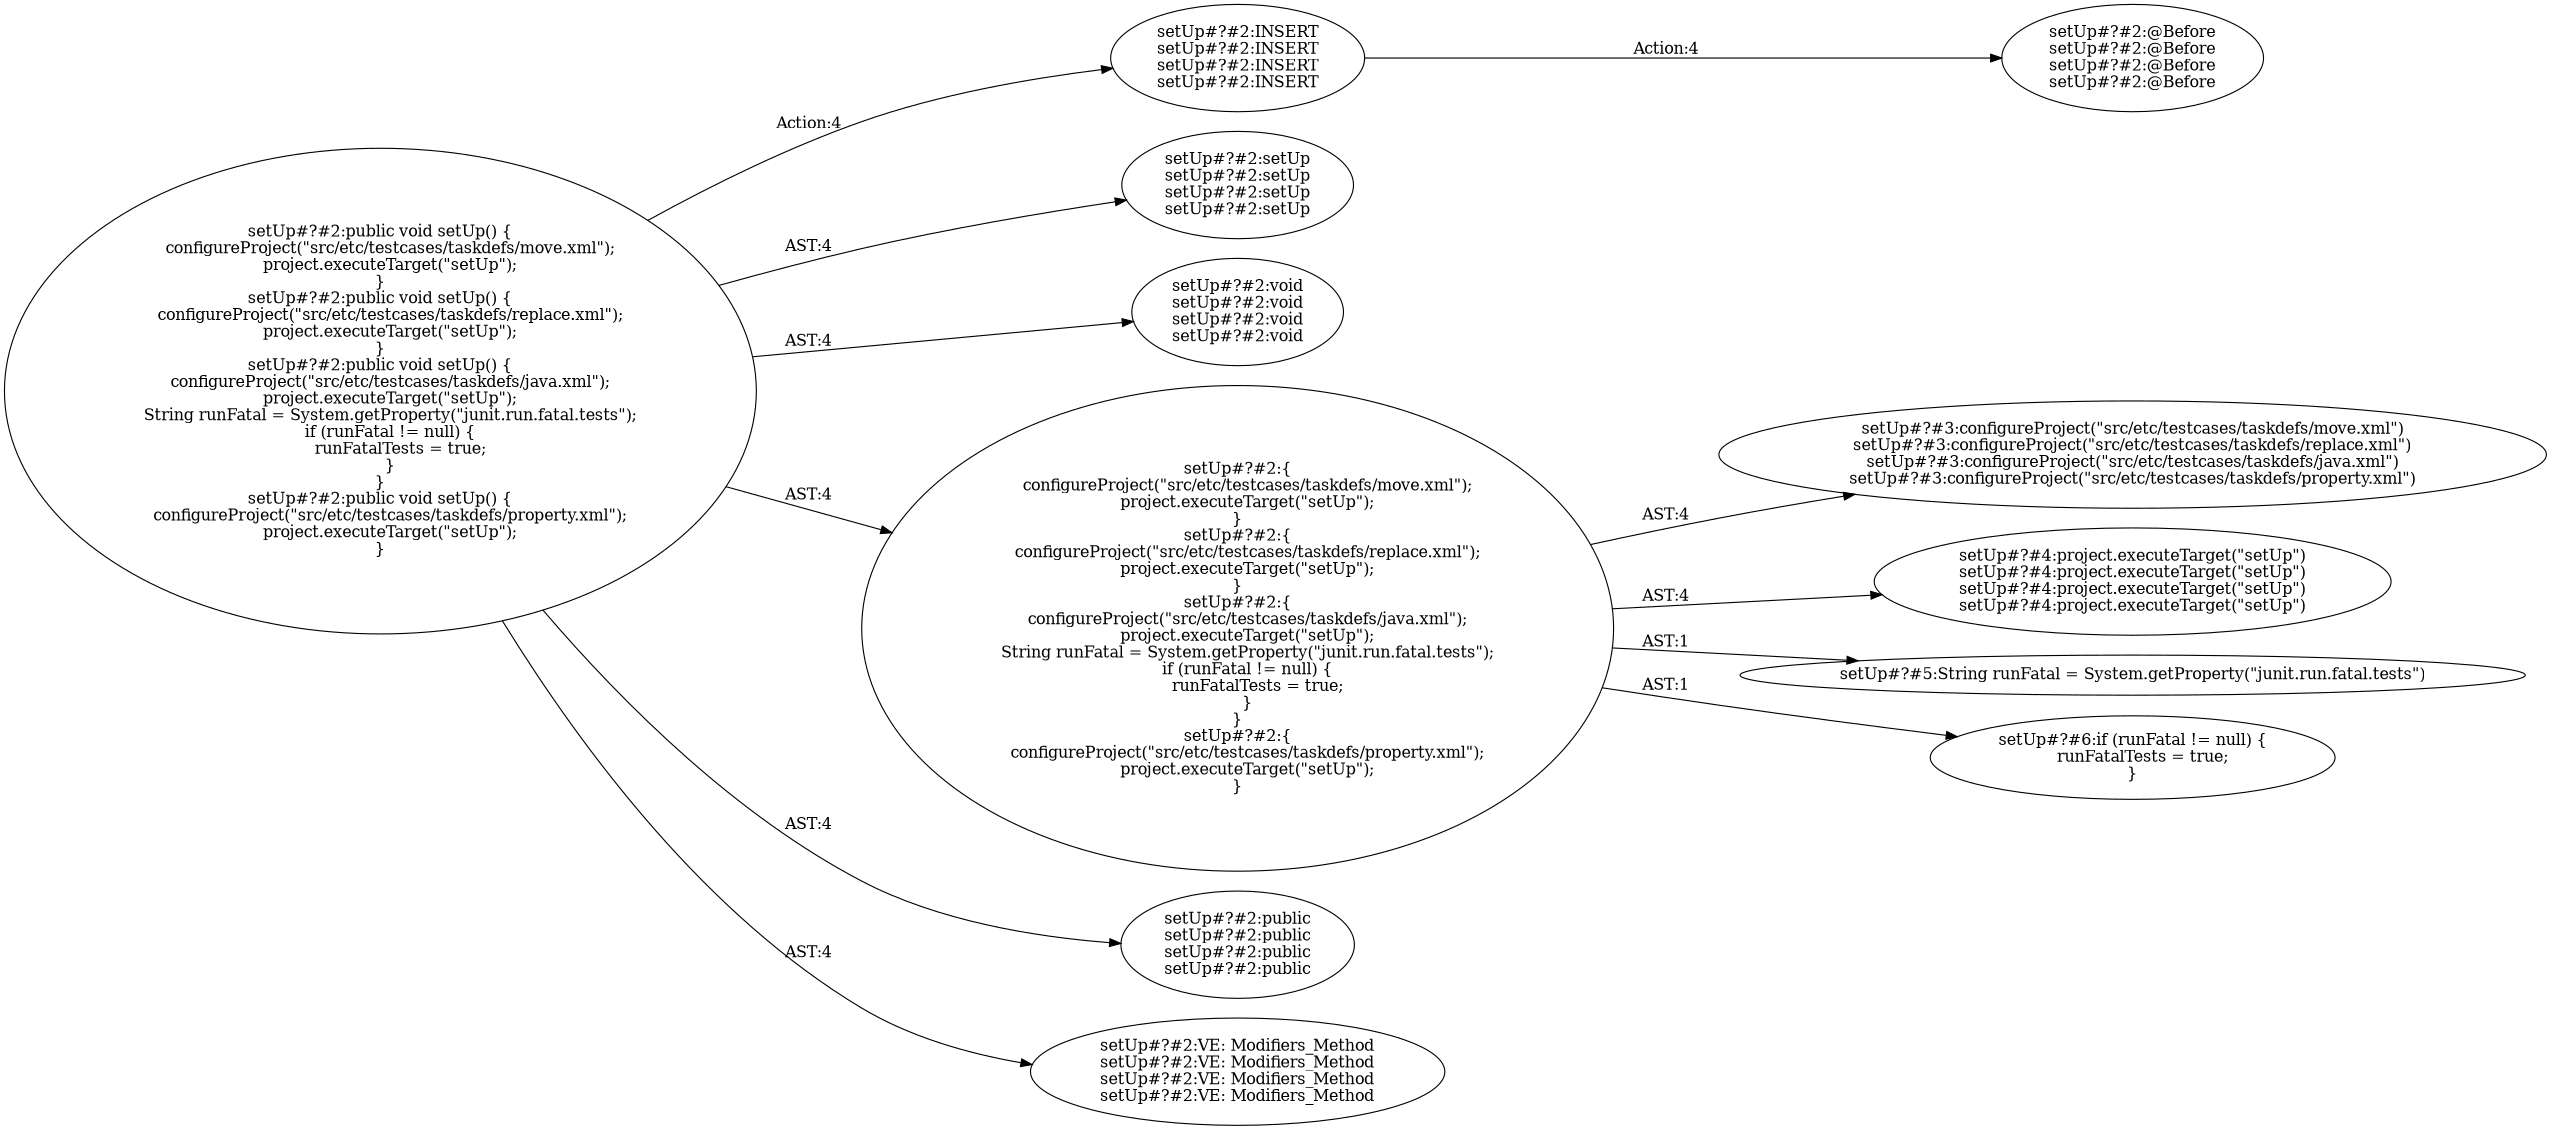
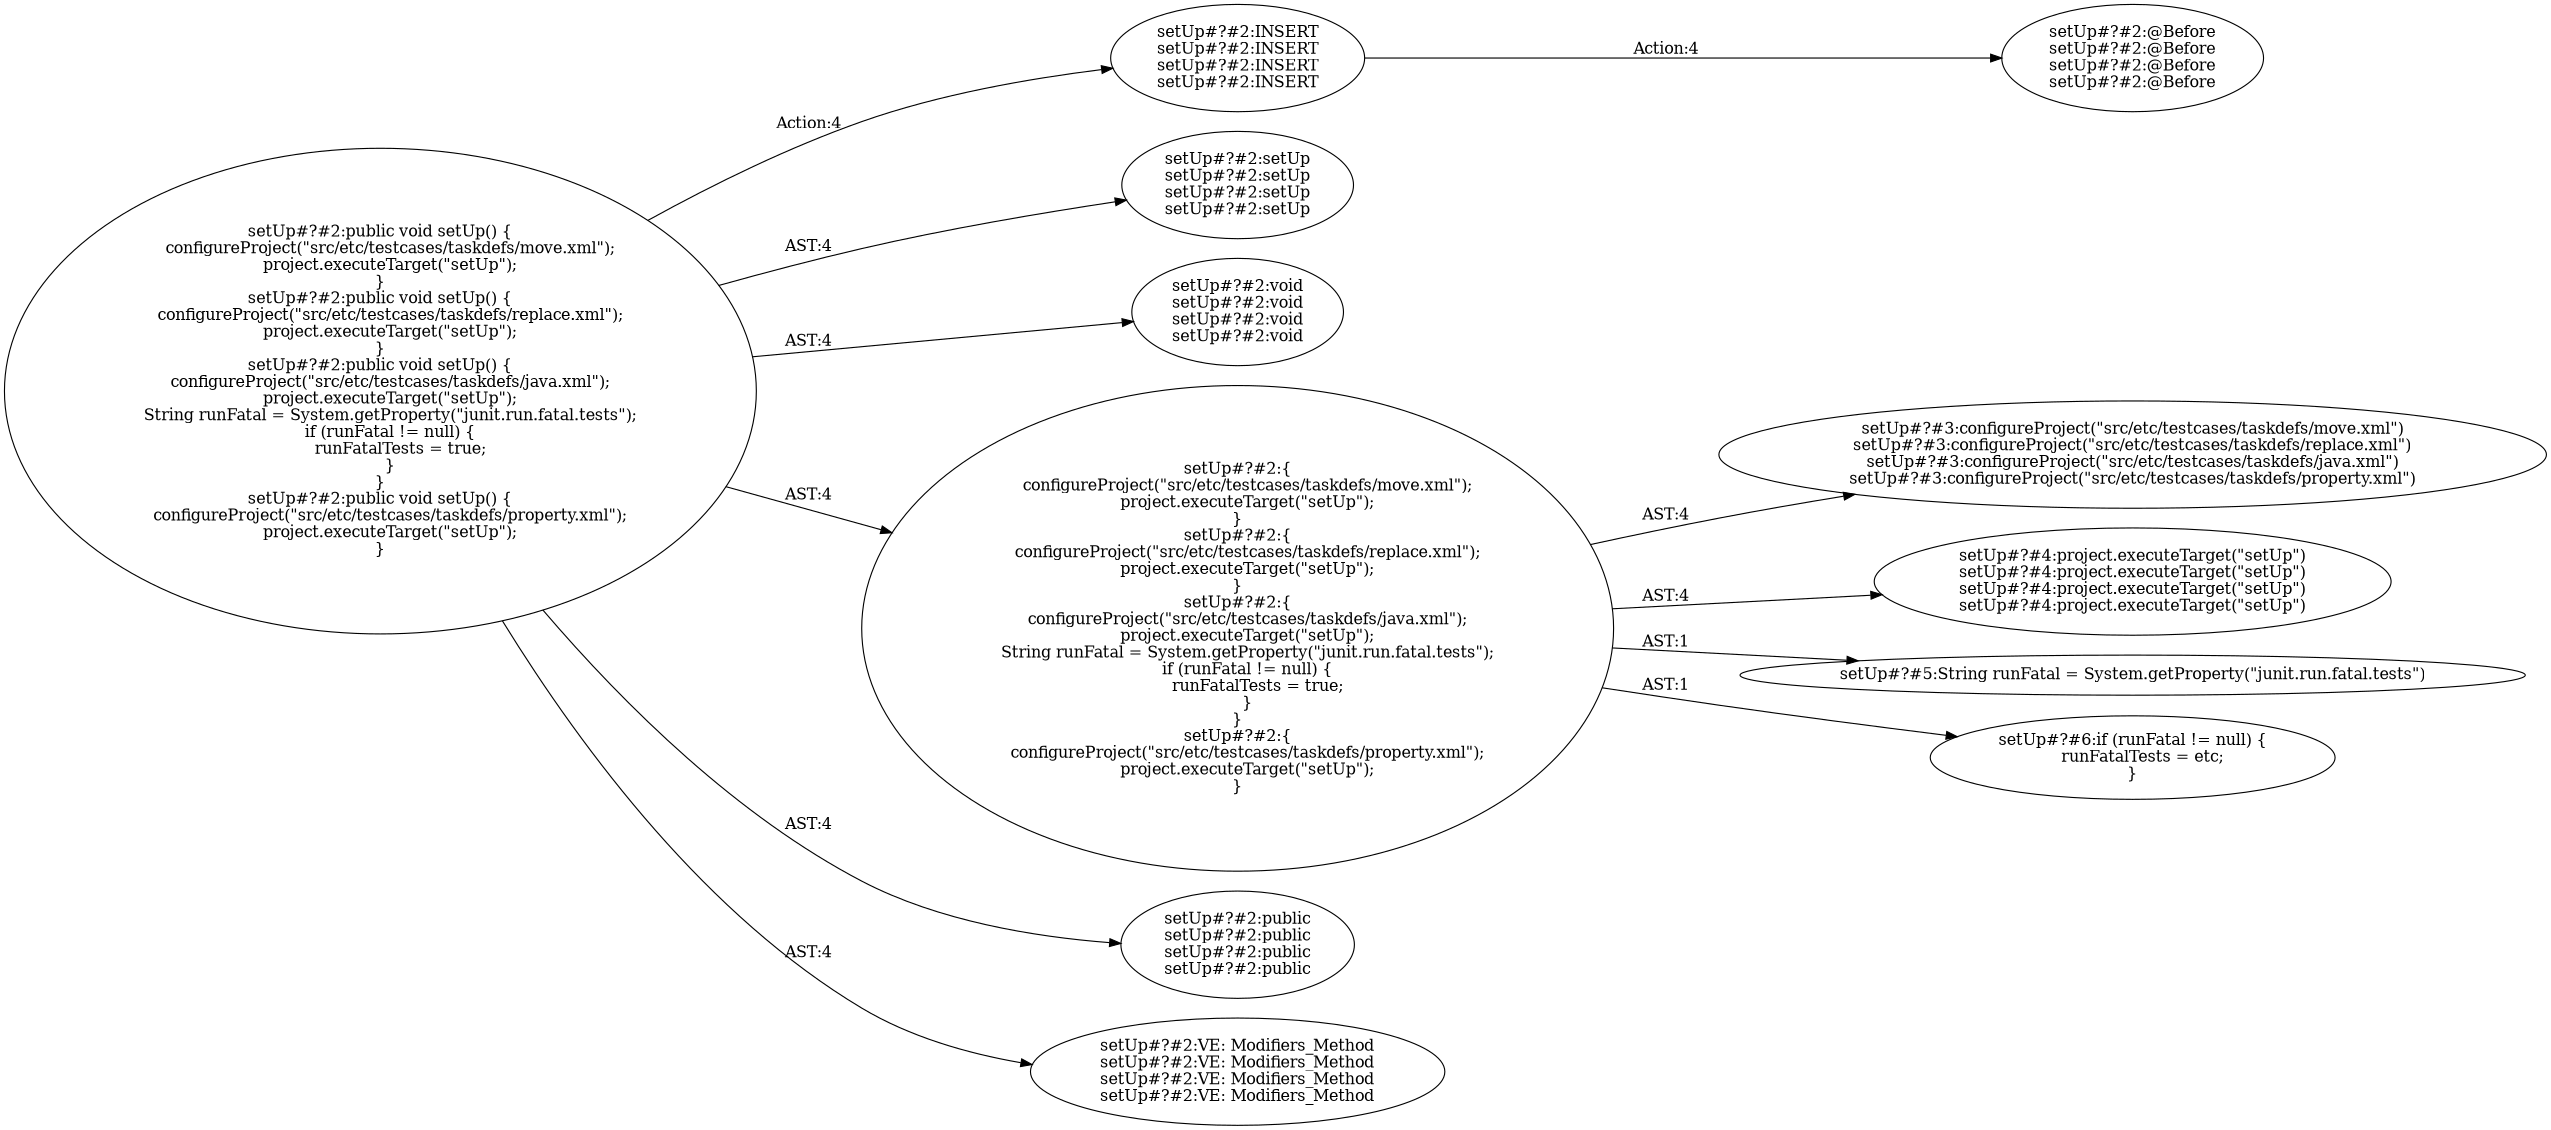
  digraph {
    rankdir=LR
    node [shape=ellipse]
    n1 [label="setUp#?#2:INSERT\nsetUp#?#2:INSERT\nsetUp#?#2:INSERT\nsetUp#?#2:INSERT"]
    n2 [label="setUp#?#2:@Before\nsetUp#?#2:@Before\nsetUp#?#2:@Before\nsetUp#?#2:@Before"]
    n3 [label="setUp#?#2:public void setUp() \{\n    configureProject(\"src/etc/testcases/taskdefs/move.xml\");\n    project.executeTarget(\"setUp\");\n\}\nsetUp#?#2:public void setUp() \{\n    configureProject(\"src/etc/testcases/taskdefs/replace.xml\");\n    project.executeTarget(\"setUp\");\n\}\nsetUp#?#2:public void setUp() \{\n    configureProject(\"src/etc/testcases/taskdefs/java.xml\");\n    project.executeTarget(\"setUp\");\n    String runFatal = System.getProperty(\"junit.run.fatal.tests\");\n    if (runFatal != null) \{\n        runFatalTests = true;\n    \}\n\}\nsetUp#?#2:public void setUp() \{\n    configureProject(\"src/etc/testcases/taskdefs/property.xml\");\n    project.executeTarget(\"setUp\");\n\}"]
    n4 [label="setUp#?#2:setUp\nsetUp#?#2:setUp\nsetUp#?#2:setUp\nsetUp#?#2:setUp"]
    n5 [label="setUp#?#2:void\nsetUp#?#2:void\nsetUp#?#2:void\nsetUp#?#2:void"]
    n6 [label="setUp#?#2:\{\n    configureProject(\"src/etc/testcases/taskdefs/move.xml\");\n    project.executeTarget(\"setUp\");\n\}\nsetUp#?#2:\{\n    configureProject(\"src/etc/testcases/taskdefs/replace.xml\");\n    project.executeTarget(\"setUp\");\n\}\nsetUp#?#2:\{\n    configureProject(\"src/etc/testcases/taskdefs/java.xml\");\n    project.executeTarget(\"setUp\");\n    String runFatal = System.getProperty(\"junit.run.fatal.tests\");\n    if (runFatal != null) \{\n        runFatalTests = true;\n    \}\n\}\nsetUp#?#2:\{\n    configureProject(\"src/etc/testcases/taskdefs/property.xml\");\n    project.executeTarget(\"setUp\");\n\}"]
    n7 [label="setUp#?#2:public\nsetUp#?#2:public\nsetUp#?#2:public\nsetUp#?#2:public"]
    n8 [label="setUp#?#2:VE: Modifiers_Method\nsetUp#?#2:VE: Modifiers_Method\nsetUp#?#2:VE: Modifiers_Method\nsetUp#?#2:VE: Modifiers_Method"]
    n9 [label="setUp#?#3:configureProject(\"src/etc/testcases/taskdefs/move.xml\")\nsetUp#?#3:configureProject(\"src/etc/testcases/taskdefs/replace.xml\")\nsetUp#?#3:configureProject(\"src/etc/testcases/taskdefs/java.xml\")\nsetUp#?#3:configureProject(\"src/etc/testcases/taskdefs/property.xml\")"]
    n10 [label="setUp#?#4:project.executeTarget(\"setUp\")\nsetUp#?#4:project.executeTarget(\"setUp\")\nsetUp#?#4:project.executeTarget(\"setUp\")\nsetUp#?#4:project.executeTarget(\"setUp\")"]
    n11 [label="setUp#?#5:String runFatal = System.getProperty(\"junit.run.fatal.tests\")"]
-   n12 [label="setUp#?#6:if (runFatal != null) \{\n    runFatalTests = true;\n\}"]
+   n12 [label="setUp#?#6:if (runFatal != null) \{\n    runFatalTests = etc;\n\}"]
    n1 -> n2 [label="Action:4"]
    n3 -> n1 [label="Action:4"]
    n3 -> n4 [label="AST:4"]
    n3 -> n5 [label="AST:4"]
    n3 -> n6 [label="AST:4"]
    n3 -> n7 [label="AST:4"]
    n3 -> n8 [label="AST:4"]
    n6 -> n9 [label="AST:4"]
    n6 -> n10 [label="AST:4"]
    n6 -> n11 [label="AST:1"]
    n6 -> n12 [label="AST:1"]
  }
